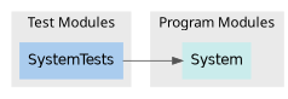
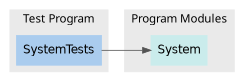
  digraph {
    color="#eaeaea"
    fontname="Helvetica-light"
    rankdir=LR
    style=filled
    node [fontname=Helvetica shape=box style=filled]
    System [color="#caecec"]
    SystemTests [color="#aaccee"]
    subgraph cluster_1 {
      label="Program Modules"
      System
    }
    subgraph cluster_2 {
-     label="Test Modules"
+     label="Test Program"
      SystemTests
    }
    SystemTests -> System [color="#545454"]
  }
